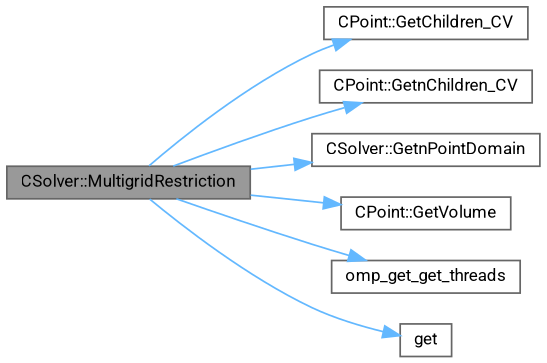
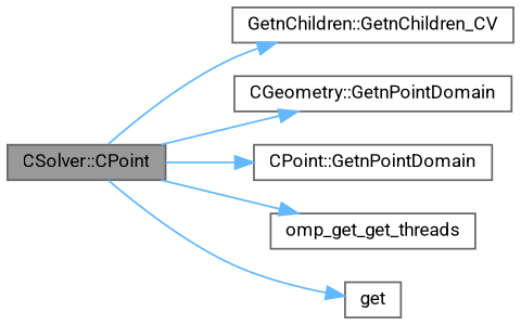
  digraph {
    fontname=Roboto
    rankdir=LR
    node [color=grey40 fillcolor=white fontname=Roboto fontsize=10 shape=box style=filled]
    edge [color=steelblue1 fontname=Roboto fontsize=10 labelfontname=Helvetica labelfontsize=10 style=solid]
-   n1 [color=gray40 fillcolor=grey60 fontcolor=black height=0.2 label="CSolver::MultigridRestriction" width=0.4]
-   n2 [height=0.2 label="CPoint::GetChildren_CV" width=0.4]
-   n3 [height=0.2 label="CPoint::GetnChildren_CV" width=0.4]
-   n4 [height=0.2 label="CSolver::GetnPointDomain" width=0.4]
-   n5 [height=0.2 label="CPoint::GetVolume" width=0.4]
+   n1 [color=gray40 fillcolor=grey60 fontcolor=black height=0.2 label="CSolver::CPoint" width=0.4]
+   n3 [height=0.2 label="GetnChildren::GetnChildren_CV" width=0.4]
+   n4 [height=0.2 label="CGeometry::GetnPointDomain" width=0.4]
+   n5 [height=0.2 label="CPoint::GetnPointDomain" width=0.4]
    n6 [height=0.2 label=omp_get_get_threads width=0.4]
    n7 [height=0.2 label=get width=0.4]
-   n1 -> n2
    n1 -> n3
    n1 -> n4
    n1 -> n5
    n1 -> n6
    n1 -> n7
  }
